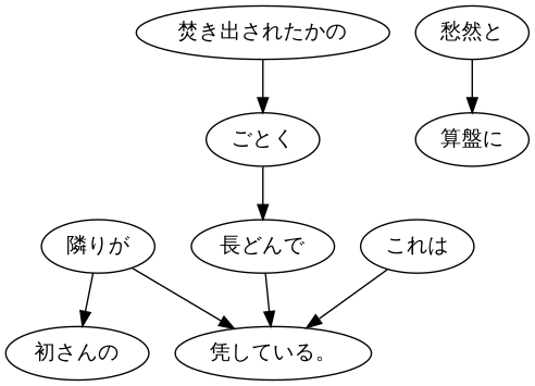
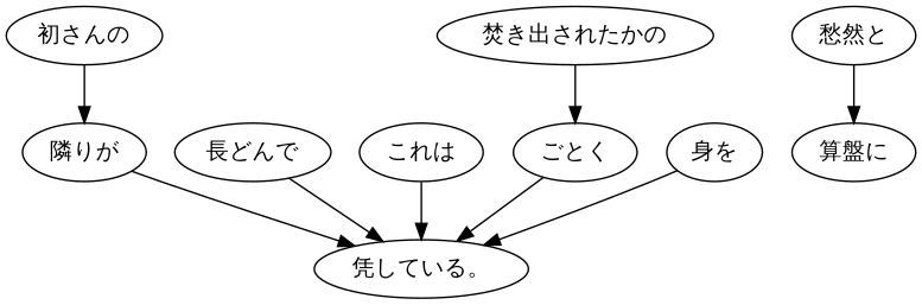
  digraph {
    n1 [label="初さんの"]
    n2 [label="隣りが"]
    n3 [label="凭している。"]
    n4 [label="長どんで"]
    n5 [label="これは"]
    n6 [label="焚き出されたかの"]
    n7 [label="ごとく"]
    n8 [label="愁然と"]
    n9 [label="算盤に"]
-   n2 -> n1
+   n10 [label="身を"]
+   n1 -> n2
    n2 -> n3
    n4 -> n3
    n5 -> n3
    n6 -> n7
-   n7 -> n4
+   n7 -> n3
    n8 -> n9
+   n10 -> n3
  }
